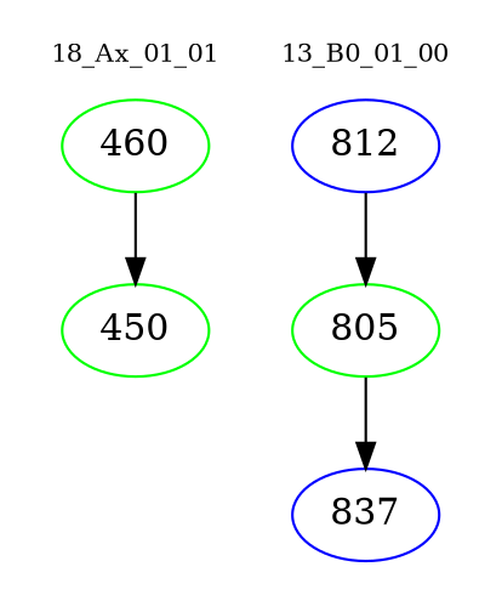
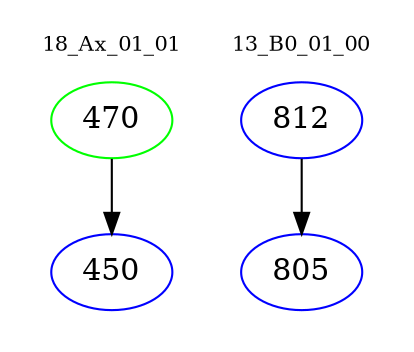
  digraph {
    node [color=blue]
    edge [color=black]
-   n1 [color=green label=460]
-   n2 [color=green label=450]
-   n3 [color=green label=805]
+   n1 [color=green label=470]
+   n2 [label=450]
+   n3 [label=805]
    n4 [label=812]
-   n5 [label=837]
    subgraph cluster_1 {
      color=white
      fontsize=10
      label="18_Ax_01_01"
      n1
      n2
    }
    subgraph cluster_2 {
      color=white
      fontsize=10
      label="13_B0_01_00"
      n3
      n4
-     n5
    }
    n1 -> n2
-   n3 -> n5
    n4 -> n3
  }
